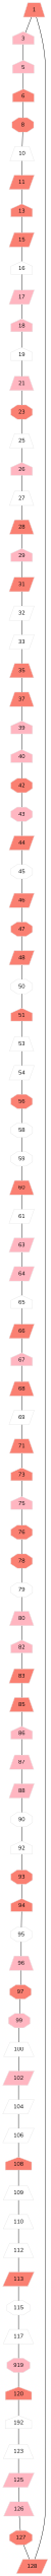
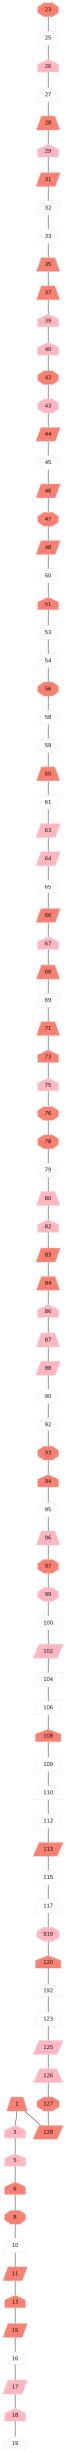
  graph {
    fontname=Nunito
    node [color=gray90 fillcolor=salmon fontname=Nunito shape=trapezium style=filled]
    edge [fontname=Nunito]
    1 [super="+2"]
    3 [fillcolor=lightpink shape=house super="+4"]
    128 [shape=parallelogram super="+129"]
    5 [fillcolor=lightpink shape=house]
    6 [shape=house super="+7"]
    8 [shape=octagon super="+9"]
    10 [fillcolor=white]
    11 [shape=parallelogram super="+12"]
    13 [shape=house super="+14"]
    15 [shape=parallelogram]
    16 [fillcolor=white shape=house]
    17 [fillcolor=lightpink shape=parallelogram]
    18 [fillcolor=lightpink shape=house]
    19 [fillcolor=white shape=house super="+20"]
-   21 [fillcolor=lightpink super="+22"]
    23 [shape=octagon super="+24"]
    25 [fillcolor=white]
    26 [fillcolor=lightpink shape=house]
    27 [fillcolor=white]
    28
    29 [fillcolor=lightpink shape=house super="+30"]
    31 [shape=parallelogram]
    32 [fillcolor=white shape=parallelogram]
    33 [fillcolor=white shape=parallelogram super="+34"]
    35 [super="+36"]
    37 [super="+38"]
    39 [fillcolor=lightpink shape=house]
    40 [fillcolor=lightpink shape=house super="+41"]
    42 [shape=octagon]
    43 [fillcolor=lightpink shape=octagon]
    44 [shape=parallelogram]
    45 [fillcolor=white shape=octagon]
    46 [shape=parallelogram]
    47 [shape=octagon]
    48 [shape=parallelogram super="+49"]
    50 [fillcolor=white shape=octagon]
    51 [shape=house super="+52"]
    53 [fillcolor=white]
    54 [fillcolor=white shape=parallelogram super="+55"]
    56 [shape=octagon super="+57"]
    58 [fillcolor=white shape=octagon]
    59 [fillcolor=white shape=octagon]
    60
    61 [fillcolor=white shape=parallelogram super="+62"]
    63 [fillcolor=lightpink shape=parallelogram]
    64 [fillcolor=lightpink shape=parallelogram]
    65 [fillcolor=white shape=house]
    66 [shape=parallelogram]
    67 [fillcolor=lightpink shape=house]
    68
    69 [fillcolor=white shape=parallelogram super="+70"]
    71 [super="+72"]
    73 [shape=house super="+74"]
    75 [fillcolor=lightpink shape=house]
    76 [shape=octagon super="+77"]
    78 [shape=octagon]
    79 [fillcolor=white shape=octagon]
    80 [fillcolor=lightpink super="+81"]
    82 [fillcolor=lightpink shape=house]
    83 [shape=parallelogram]
-   84 [super="+85" label=85]
+   84 [super="+85"]
    86 [fillcolor=lightpink shape=house]
    87 [fillcolor=lightpink]
    88 [fillcolor=lightpink shape=parallelogram super="+89"]
    90 [fillcolor=white shape=octagon super="+91"]
    92 [fillcolor=white shape=house]
    93 [shape=octagon]
    94 [shape=house]
    95 [fillcolor=white shape=octagon]
    96 [fillcolor=lightpink]
    97 [shape=octagon super="+98"]
    99 [fillcolor=lightpink shape=octagon]
    100 [fillcolor=white super="+101"]
    102 [fillcolor=lightpink shape=parallelogram super="+103"]
    104 [fillcolor=white shape=parallelogram super="+105"]
    106 [fillcolor=white shape=parallelogram super="+107"]
    108 [shape=house]
    109 [fillcolor=white]
    110 [fillcolor=white super="+111"]
    112 [fillcolor=white]
    113 [shape=parallelogram super="+114"]
    115 [fillcolor=white shape=octagon super="+116"]
    117 [fillcolor=white super="+118"]
    n84 [fillcolor=lightpink label=919 shape=octagon]
    120 [shape=house super="+121"]
    n86 [fillcolor=white label=192 shape=house]
    123 [fillcolor=white super="+124"]
    125 [fillcolor=lightpink shape=parallelogram]
    126 [fillcolor=lightpink]
    127 [shape=octagon]
    1 -- 3
    1 -- 128
    3 -- 5
    5 -- 6
    6 -- 8
    8 -- 10
    10 -- 11
    11 -- 13
    13 -- 15
    15 -- 16
    16 -- 17
    17 -- 18
    18 -- 19
-   19 -- 21
-   21 -- 23
    23 -- 25
    25 -- 26
    26 -- 27
    27 -- 28
    28 -- 29
    29 -- 31
    31 -- 32
    32 -- 33
    33 -- 35
    35 -- 37
    37 -- 39
    39 -- 40
    40 -- 42
    42 -- 43
    43 -- 44
    44 -- 45
    45 -- 46
    46 -- 47
    47 -- 48
    48 -- 50
    50 -- 51
    51 -- 53
    53 -- 54
    54 -- 56
    56 -- 58
    58 -- 59
    59 -- 60
    60 -- 61
    61 -- 63
    63 -- 64
    64 -- 65
    65 -- 66
    66 -- 67
    67 -- 68
    68 -- 69
    69 -- 71
    71 -- 73
    73 -- 75
    75 -- 76
    76 -- 78
    78 -- 79
    79 -- 80
    80 -- 82
    82 -- 83
    83 -- 84
    84 -- 86
    86 -- 87
    87 -- 88
    88 -- 90
    90 -- 92
    92 -- 93
    93 -- 94
    94 -- 95
    95 -- 96
    96 -- 97
    97 -- 99
    99 -- 100
    100 -- 102
    102 -- 104
    104 -- 106
    106 -- 108
    108 -- 109
    109 -- 110
    110 -- 112
    112 -- 113
    113 -- 115
    115 -- 117
    117 -- n84
    n84 -- 120
    120 -- n86
    n86 -- 123
    123 -- 125
    125 -- 126
    126 -- 127
    127 -- 128
  }
